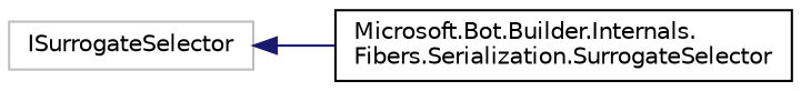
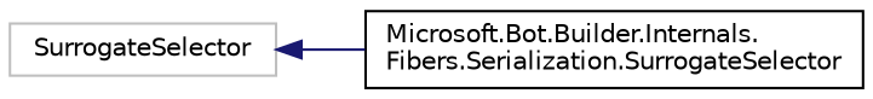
  digraph {
    rankdir=LR
    node [fillcolor=white fontname=Helvetica fontsize=10 shape=record style=filled]
-   n1 [color=grey75 height=0.2 label=ISurrogateSelector width=0.4]
+   n1 [color=grey75 height=0.2 label=SurrogateSelector width=0.4]
    n2 [color=black height=0.2 label="Microsoft.Bot.Builder.Internals.\lFibers.Serialization.SurrogateSelector" width=0.4]
    n1 -> n2 [color=midnightblue dir=back fontname=Helvetica fontsize=10 labelfontname=Helvetica labelfontsize=10 style=solid]
  }
